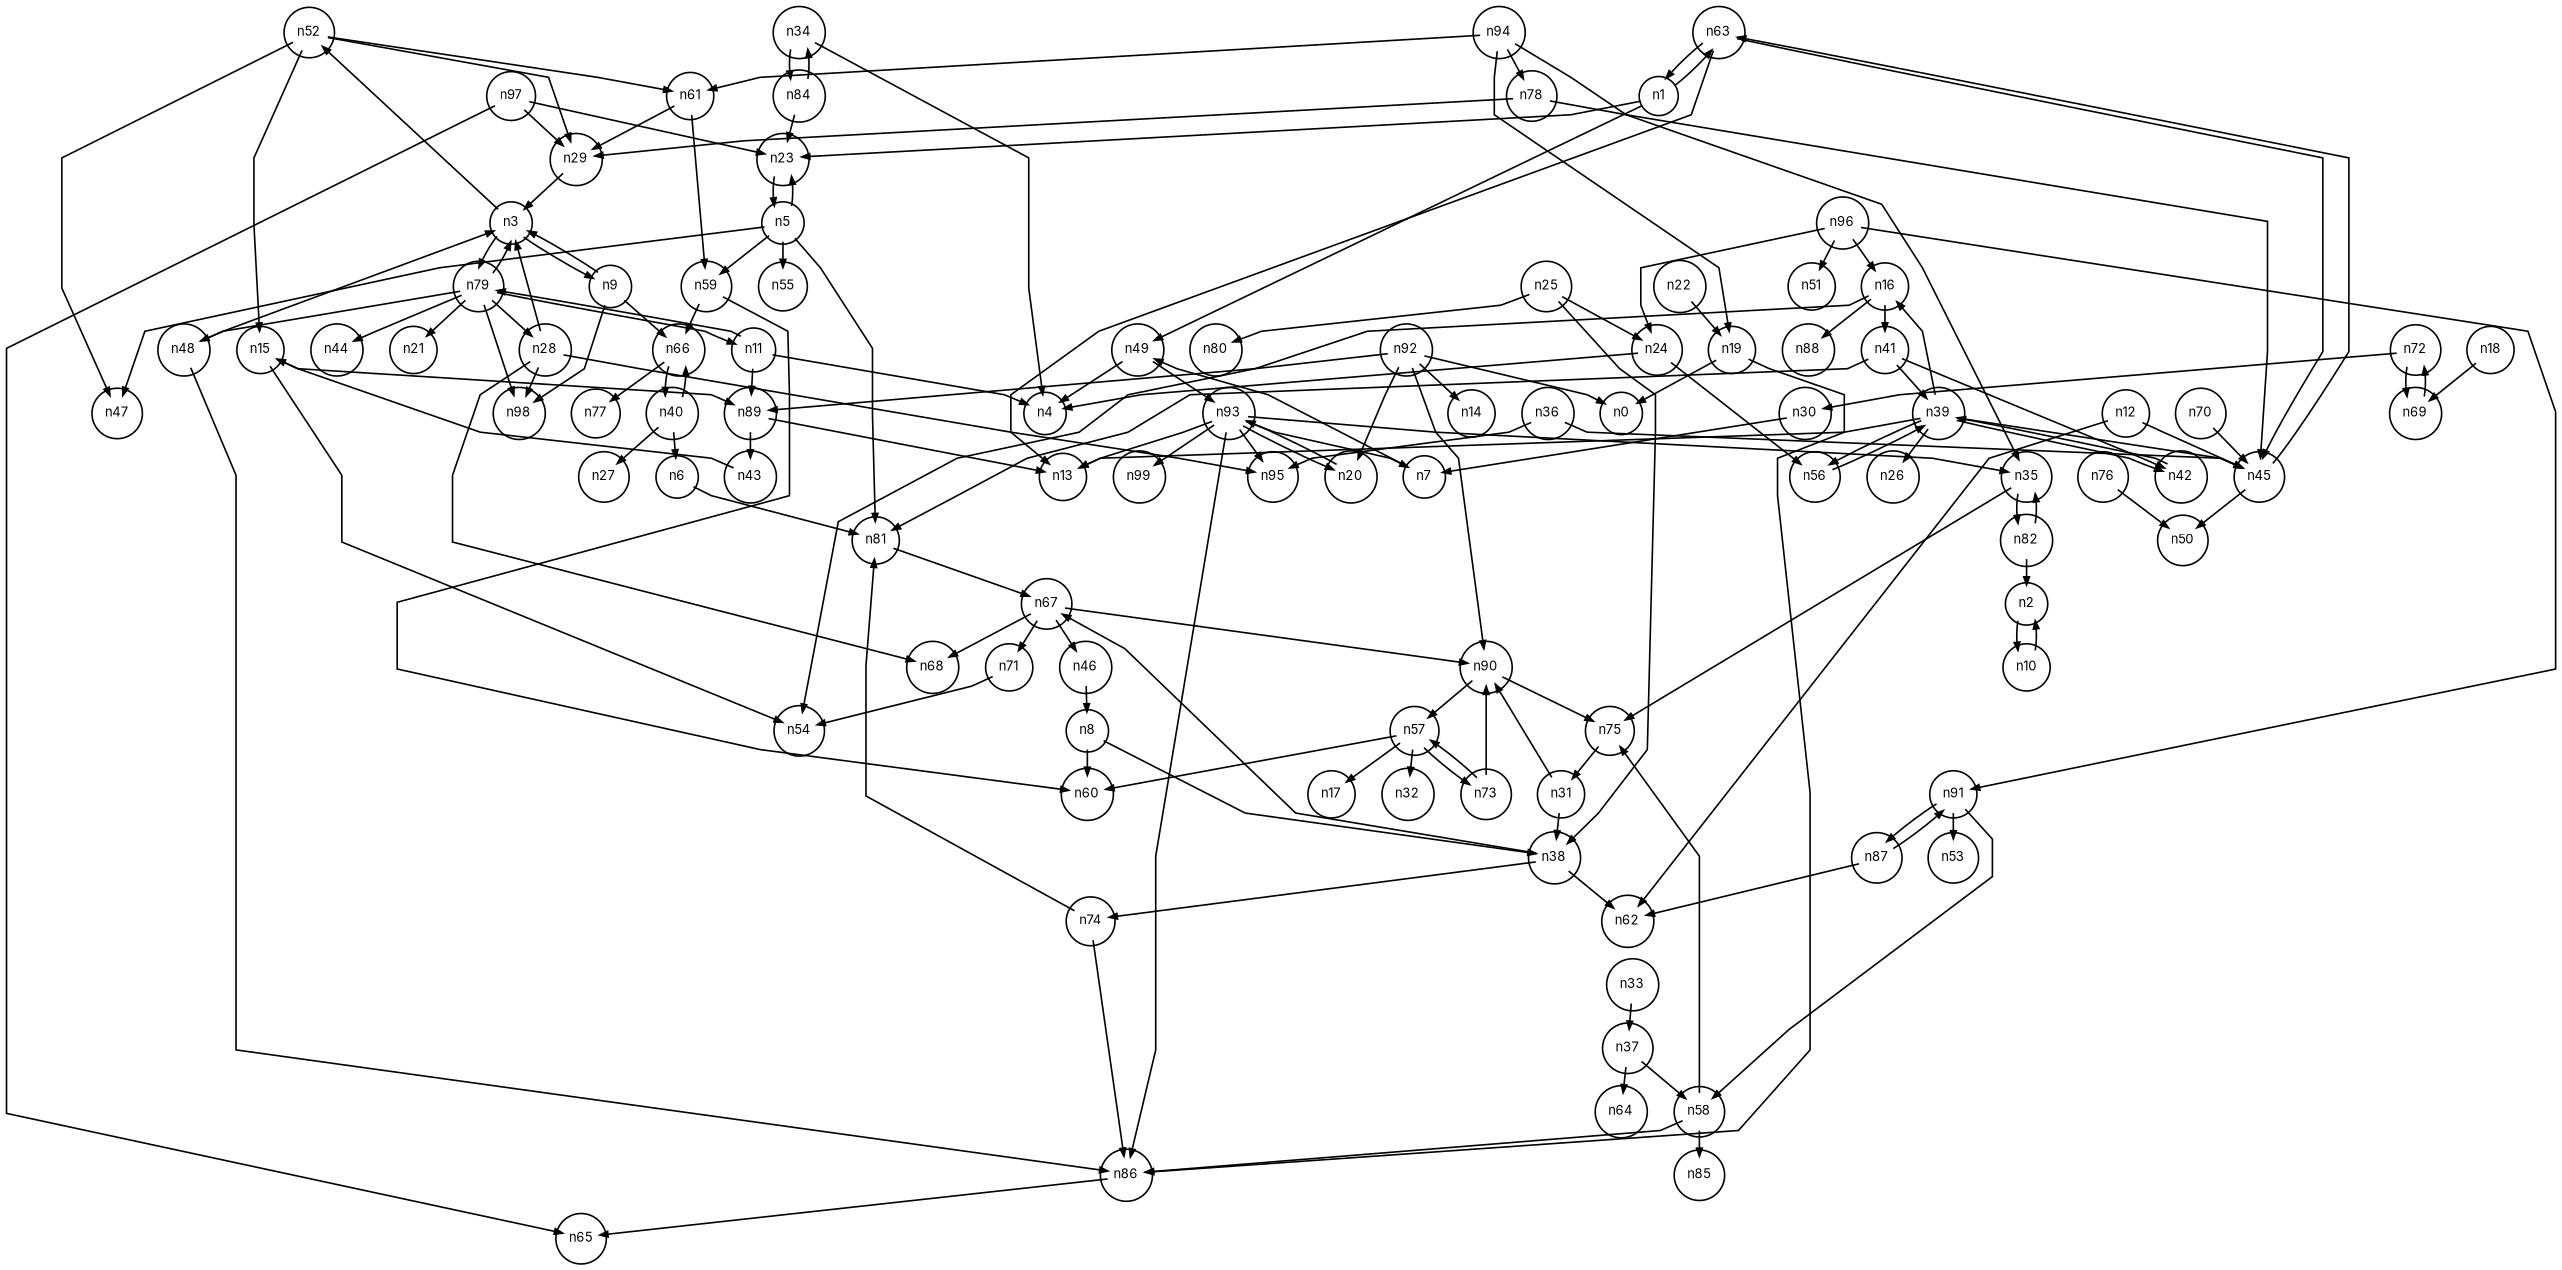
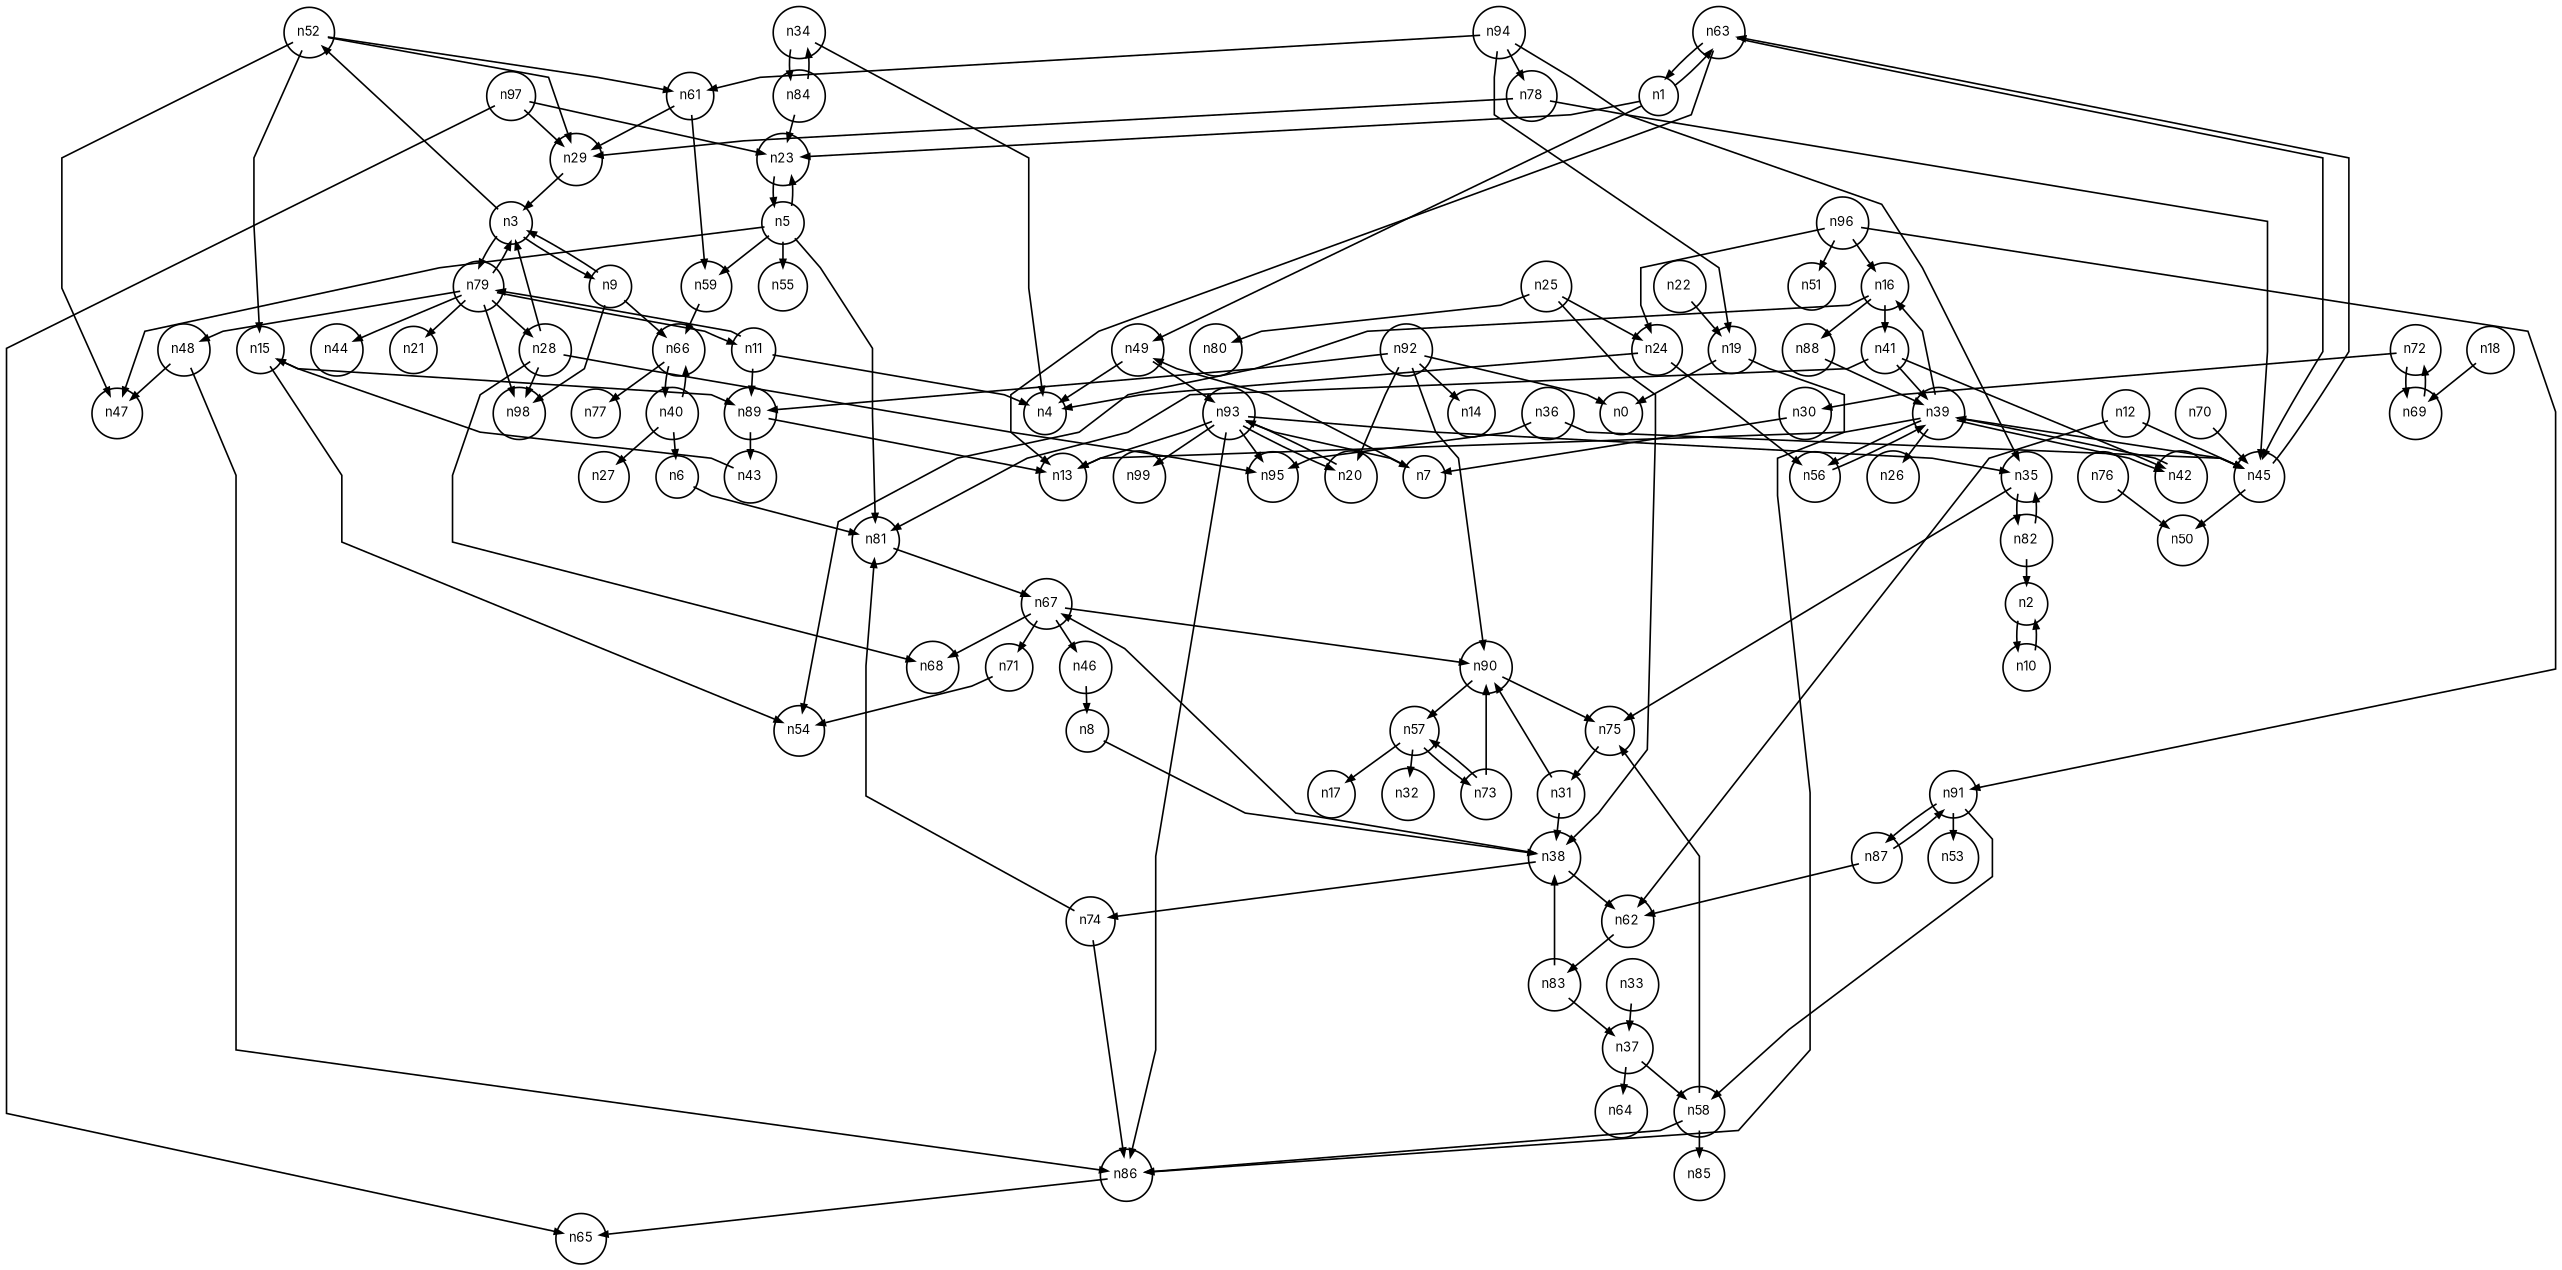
  digraph {
    fontname=Inter
    fontsize=8
    nodesep=0.22
    nodesize=0.32
    ranksep=0.22
    splines=polyline
    node [fixedsize=shape fontname=Inter fontsize=8 shape=circle]
    edge [arrowsize=0.5 fontname=Inter]
    n23 [width=0.32]
    n5 [width=0.32]
    n47 [width=0.32]
    n55 [width=0.32]
    n59 [width=0.32]
    n81 [width=0.32]
    n66 [width=0.32]
-   n60 [width=0.32]
    n67 [width=0.32]
    n1 [width=0.32]
    n49 [width=0.32]
    n63 [width=0.32]
    n4 [width=0.32]
    n93 [width=0.32]
    n13 [width=0.32]
    n45 [width=0.32]
    n30 [width=0.32]
    n7 [width=0.32]
    n35 [width=0.32]
    n86 [width=0.32]
    n95 [width=0.32]
    n20 [width=0.32]
    n99 [width=0.32]
    n50 [width=0.32]
    n82 [width=0.32]
    n75 [width=0.32]
    n65 [width=0.32]
    n2 [width=0.32]
    n31 [width=0.32]
    n10 [width=0.32]
    n9 [width=0.32]
    n98 [width=0.32]
    n3 [width=0.32]
    n77 [width=0.32]
    n40 [width=0.32]
    n52 [width=0.32]
    n79 [width=0.32]
    n6 [width=0.32]
    n27 [width=0.32]
    n15 [width=0.32]
    n29 [width=0.32]
    n61 [width=0.32]
    n11 [width=0.32]
    n21 [width=0.32]
    n28 [width=0.32]
    n44 [width=0.32]
    n48 [width=0.32]
    n89 [width=0.32]
    n54 [width=0.32]
    n68 [width=0.32]
    n43 [width=0.32]
    n90 [width=0.32]
    n46 [width=0.32]
    n71 [width=0.32]
    n57 [width=0.32]
    n8 [width=0.32]
    n38 [width=0.32]
    n12 [width=0.32]
    n62 [width=0.32]
+   n83 [width=0.32]
    n37 [width=0.32]
    n74 [width=0.32]
    n58 [width=0.32]
    n64 [width=0.32]
    n16 [width=0.32]
    n88 [width=0.32]
    n41 [width=0.32]
    n39 [width=0.32]
    n42 [width=0.32]
    n56 [width=0.32]
    n26 [width=0.32]
    n25 [width=0.32]
    n24 [width=0.32]
    n80 [width=0.32]
    n69 [width=0.32]
    n72 [width=0.32]
    n18 [width=0.32]
    n19 [width=0.32]
    n0 [width=0.32]
    n22 [width=0.32]
    n17 [width=0.32]
    n32 [width=0.32]
    n73 [width=0.32]
    n85 [width=0.32]
    n33 [width=0.32]
    n34 [width=0.32]
    n84 [width=0.32]
    n36 [width=0.32]
    n70 [width=0.32]
    n76 [width=0.32]
    n78 [width=0.32]
    n87 [width=0.32]
    n91 [width=0.32]
    n53 [width=0.32]
    n92 [width=0.32]
    n14 [width=0.32]
    n94 [width=0.32]
    n96 [width=0.32]
    n51 [width=0.32]
    n97 [width=0.32]
    n23 -> n5
    n5 -> n23
    n5 -> n47
    n5 -> n55
    n5 -> n59
    n5 -> n81
    n59 -> n66
-   n59 -> n60
    n81 -> n67
    n66 -> n77
    n66 -> n40
    n67 -> n68
    n67 -> n90
    n67 -> n46
    n67 -> n71
    n1 -> n23
    n1 -> n49
    n1 -> n63
    n49 -> n4
    n49 -> n93
    n63 -> n1
    n63 -> n13
    n63 -> n45
    n93 -> n13
    n93 -> n7
    n93 -> n35
    n93 -> n86
    n93 -> n95
    n93 -> n20
    n93 -> n99
    n45 -> n63
    n45 -> n50
    n30 -> n7
    n7 -> n49
    n35 -> n82
    n35 -> n75
    n86 -> n65
    n20 -> n93
    n82 -> n35
    n82 -> n2
    n75 -> n31
    n2 -> n10
    n31 -> n90
    n31 -> n38
    n10 -> n2
    n9 -> n66
    n9 -> n98
    n9 -> n3
    n3 -> n9
    n3 -> n52
    n3 -> n79
    n40 -> n66
    n40 -> n6
    n40 -> n27
    n52 -> n47
    n52 -> n15
    n52 -> n29
    n52 -> n61
    n79 -> n98
    n79 -> n3
    n79 -> n11
    n79 -> n21
    n79 -> n28
    n79 -> n44
    n79 -> n48
    n6 -> n81
    n15 -> n89
    n15 -> n54
    n29 -> n3
    n61 -> n59
    n61 -> n29
    n11 -> n4
    n11 -> n79
    n11 -> n89
    n28 -> n95
    n28 -> n98
    n28 -> n3
    n28 -> n68
    n48 -> n86
-   n48 -> n3
+   n48 -> n47
    n89 -> n13
    n89 -> n43
    n43 -> n15
    n90 -> n75
    n90 -> n57
    n46 -> n8
    n71 -> n54
-   n57 -> n60
    n57 -> n17
    n57 -> n32
    n57 -> n73
-   n8 -> n60
    n8 -> n38
    n38 -> n67
    n38 -> n62
    n38 -> n74
    n12 -> n45
    n12 -> n62
+   n62 -> n83
+   n83 -> n38
+   n83 -> n37
    n37 -> n58
    n37 -> n64
    n74 -> n81
    n74 -> n86
    n58 -> n86
    n58 -> n75
    n58 -> n85
    n16 -> n54
    n16 -> n88
    n16 -> n41
+   n88 -> n39
    n41 -> n81
    n41 -> n39
    n41 -> n42
    n39 -> n13
    n39 -> n45
    n39 -> n16
    n39 -> n42
    n39 -> n56
    n39 -> n26
    n42 -> n39
    n56 -> n39
    n25 -> n38
    n25 -> n24
    n25 -> n80
    n24 -> n4
    n24 -> n56
    n69 -> n72
    n72 -> n30
    n72 -> n69
    n18 -> n69
    n19 -> n86
    n19 -> n0
    n22 -> n19
    n73 -> n90
    n73 -> n57
    n33 -> n37
    n34 -> n4
    n34 -> n84
    n84 -> n23
    n84 -> n34
    n36 -> n45
    n36 -> n95
    n70 -> n45
    n76 -> n50
    n78 -> n45
    n78 -> n29
    n87 -> n62
    n87 -> n91
    n91 -> n58
    n91 -> n87
    n91 -> n53
    n92 -> n20
    n92 -> n89
    n92 -> n90
    n92 -> n0
    n92 -> n14
    n94 -> n35
    n94 -> n61
    n94 -> n19
    n94 -> n78
    n96 -> n16
    n96 -> n24
    n96 -> n91
    n96 -> n51
    n97 -> n23
    n97 -> n65
    n97 -> n29
  }
